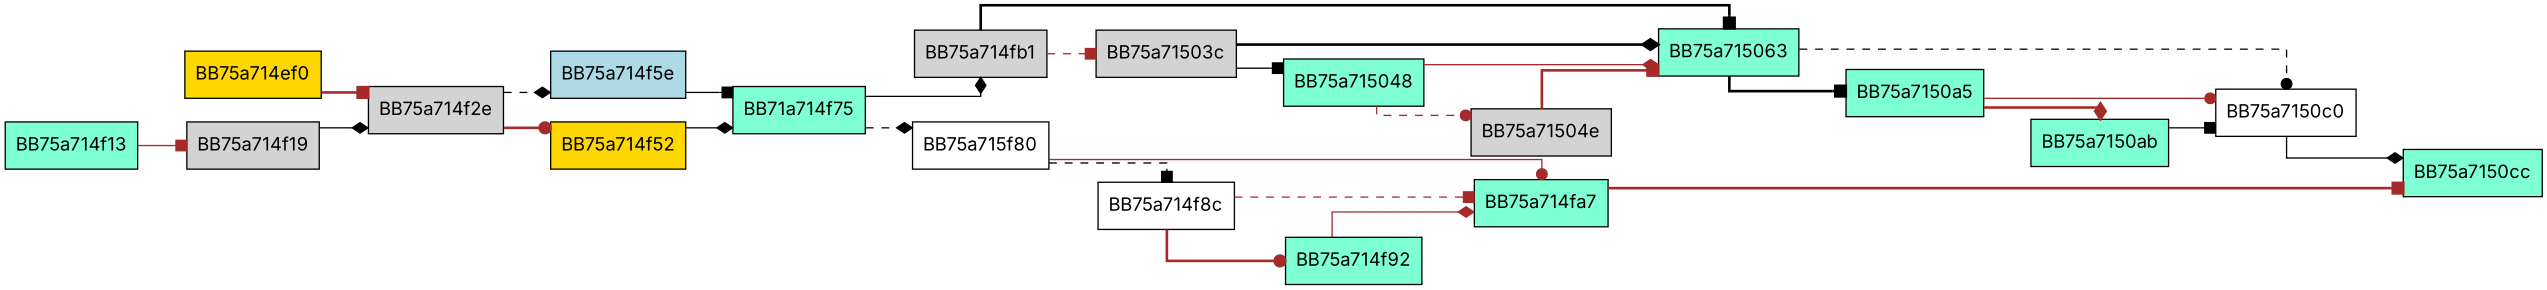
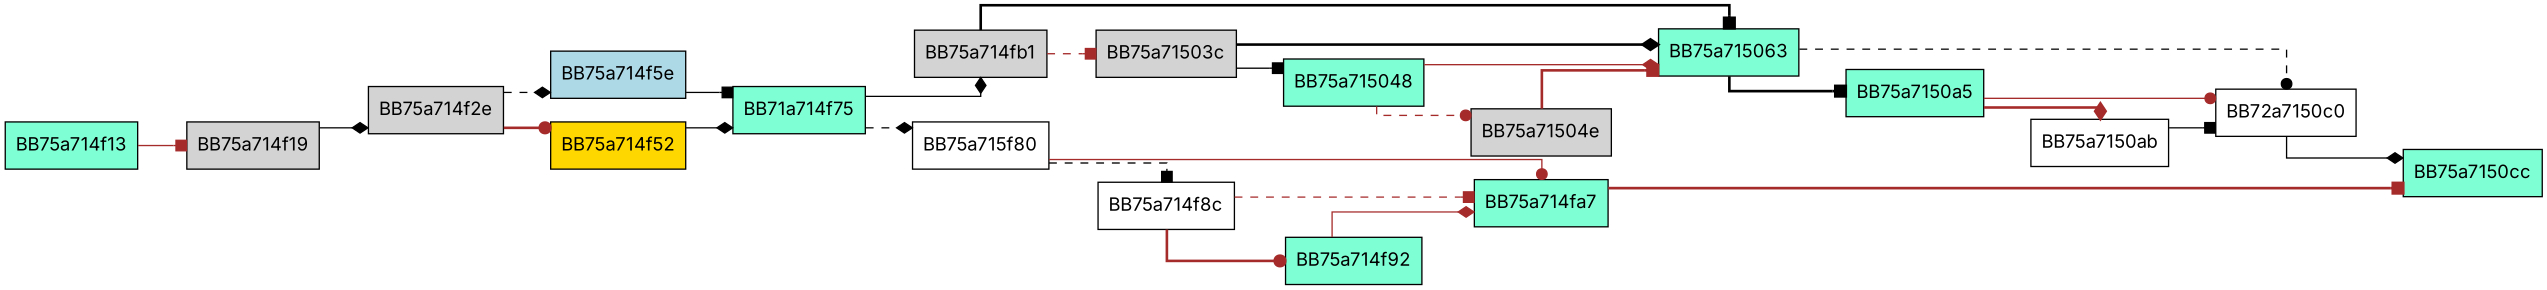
  digraph {
    fontname=Inter
    rankdir=LR
    splines=ortho
    node [fillcolor=aquamarine fontname=Inter shape=box style=filled]
    edge [arrowhead=box color=brown fontname=Inter style=solid]
-   BB75a714ef0 [fillcolor=gold]
    BB75a714f2e [fillcolor=lightgrey]
    BB75a714f5e [fillcolor=lightblue]
    BB75a714f52 [fillcolor=gold]
    BB75a714f19 [fillcolor=lightgrey]
    BB75a714f13
    n7 [label=BB71a714f75]
    BB75a714fb1 [fillcolor=lightgrey]
    n9 [fillcolor=white label=BB75a715f80]
    BB75a715063
    BB75a71503c [fillcolor=lightgrey]
    BB75a714fa7
    BB75a714f8c [fillcolor=white]
-   BB75a7150c0 [fillcolor=white]
+   BB75a7150c0 [fillcolor=white label=BB72a7150c0]
    BB75a7150a5
    BB75a715048
    BB75a7150cc
    BB75a714f92
-   BB75a7150ab
+   BB75a7150ab [fillcolor=white]
    BB75a71504e [fillcolor=lightgrey]
-   BB75a714ef0 -> BB75a714f2e [style=bold]
    BB75a714f2e -> BB75a714f5e [arrowhead=diamond color=black style=dashed]
    BB75a714f2e -> BB75a714f52 [arrowhead=dot style=bold]
    BB75a714f5e -> n7 [color=black]
    BB75a714f52 -> n7 [arrowhead=diamond color=black]
    BB75a714f19 -> BB75a714f2e [arrowhead=diamond color=black]
    BB75a714f13 -> BB75a714f19
    n7 -> BB75a714fb1 [arrowhead=diamond color=black]
    n7 -> n9 [arrowhead=diamond color=black style=dashed]
    BB75a714fb1 -> BB75a715063 [color=black style=bold]
    BB75a714fb1 -> BB75a71503c [style=dashed]
    n9 -> BB75a714fa7 [arrowhead=dot]
    n9 -> BB75a714f8c [color=black style=dashed]
    BB75a715063 -> BB75a7150c0 [arrowhead=dot color=black style=dashed]
    BB75a715063 -> BB75a7150a5 [color=black style=bold]
    BB75a71503c -> BB75a715063 [arrowhead=diamond color=black style=bold]
    BB75a71503c -> BB75a715048 [color=black]
    BB75a714fa7 -> BB75a7150cc [style=bold]
    BB75a714f8c -> BB75a714fa7 [style=dashed]
    BB75a714f8c -> BB75a714f92 [arrowhead=dot style=bold]
    BB75a7150c0 -> BB75a7150cc [arrowhead=diamond color=black]
    BB75a7150a5 -> BB75a7150c0 [arrowhead=dot]
    BB75a7150a5 -> BB75a7150ab [arrowhead=diamond style=bold]
    BB75a715048 -> BB75a715063 [arrowhead=diamond]
    BB75a715048 -> BB75a71504e [arrowhead=dot style=dashed]
    BB75a714f92 -> BB75a714fa7 [arrowhead=diamond]
    BB75a7150ab -> BB75a7150c0 [color=black]
    BB75a71504e -> BB75a715063 [style=bold]
  }
